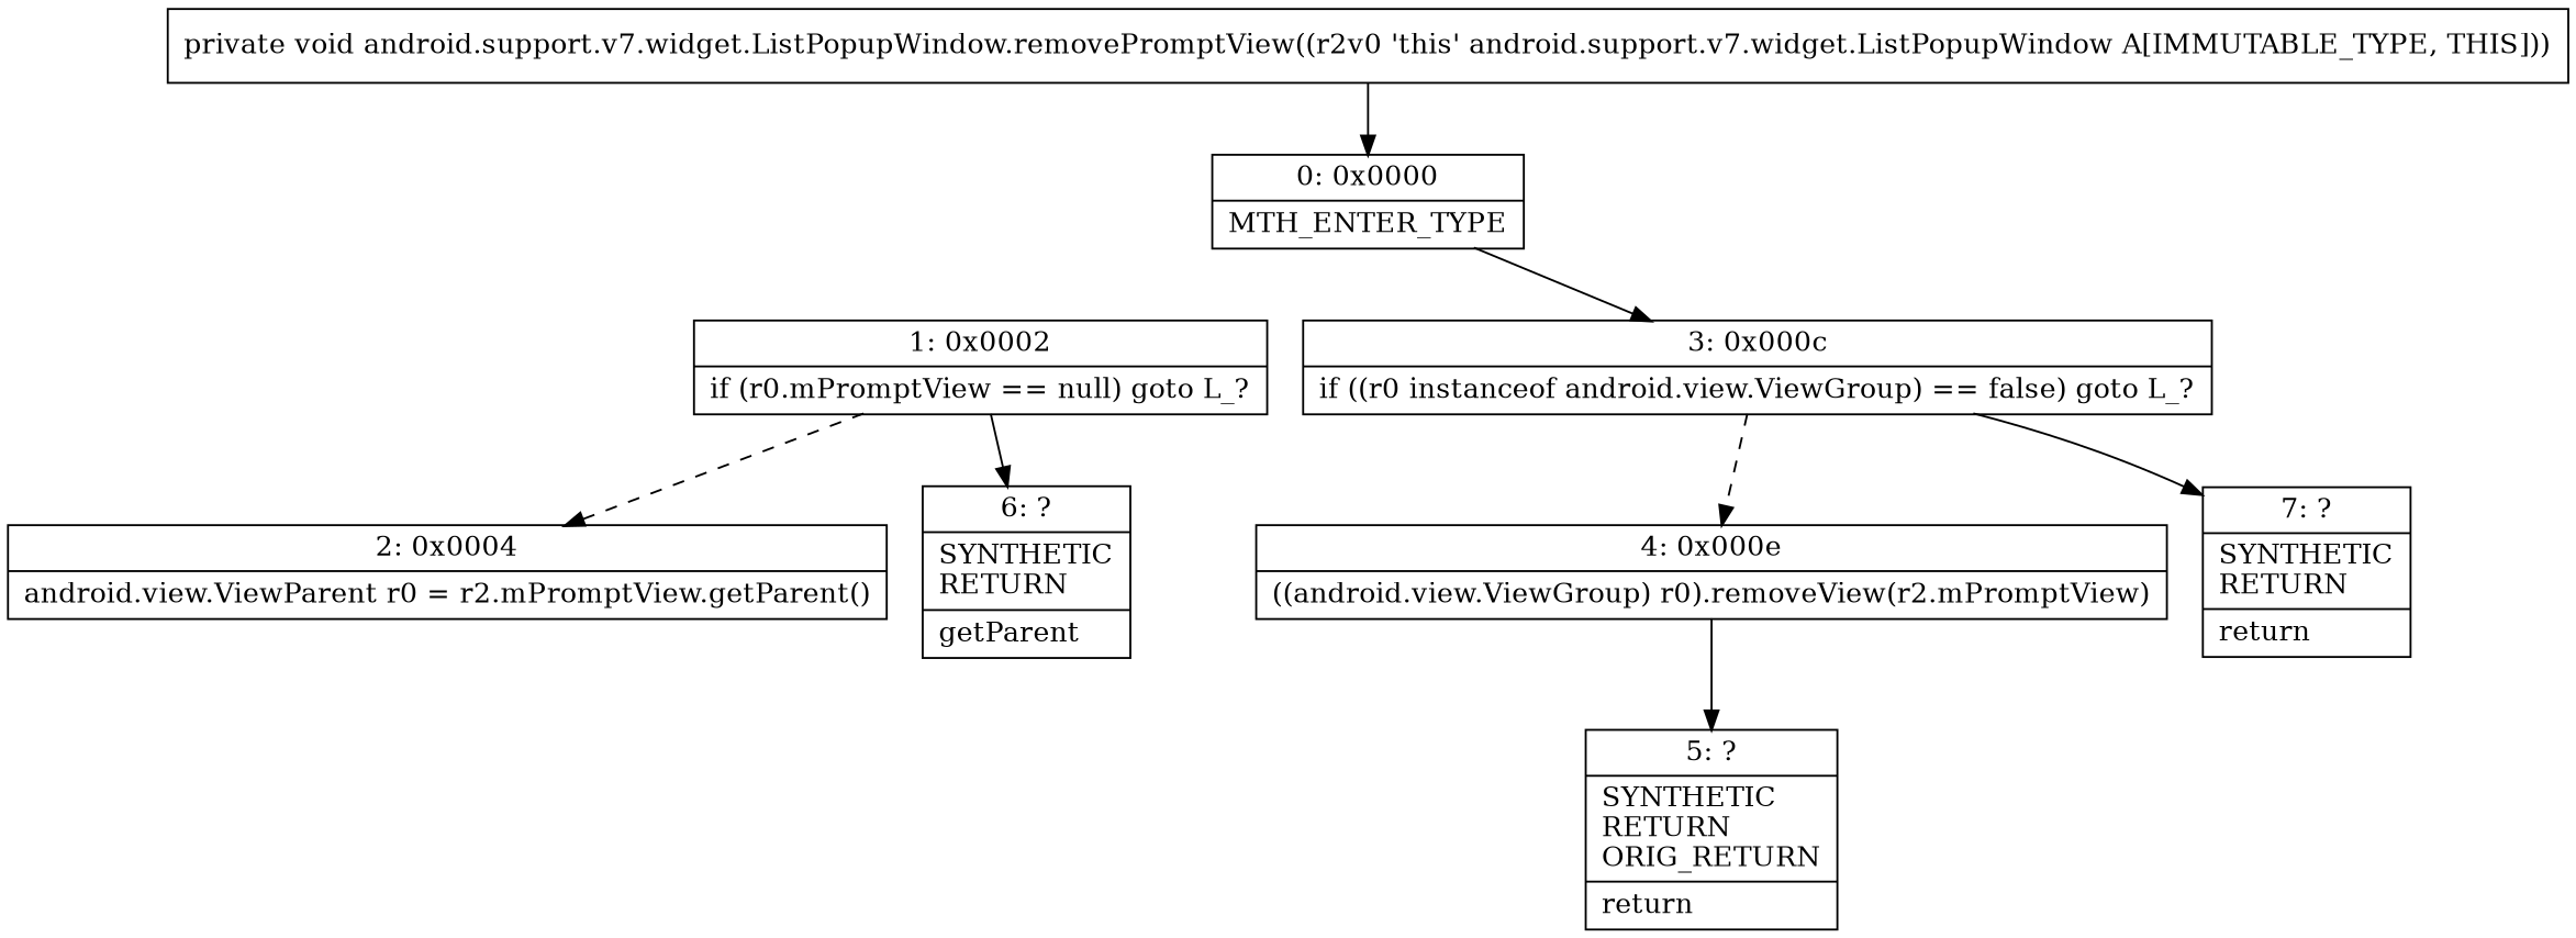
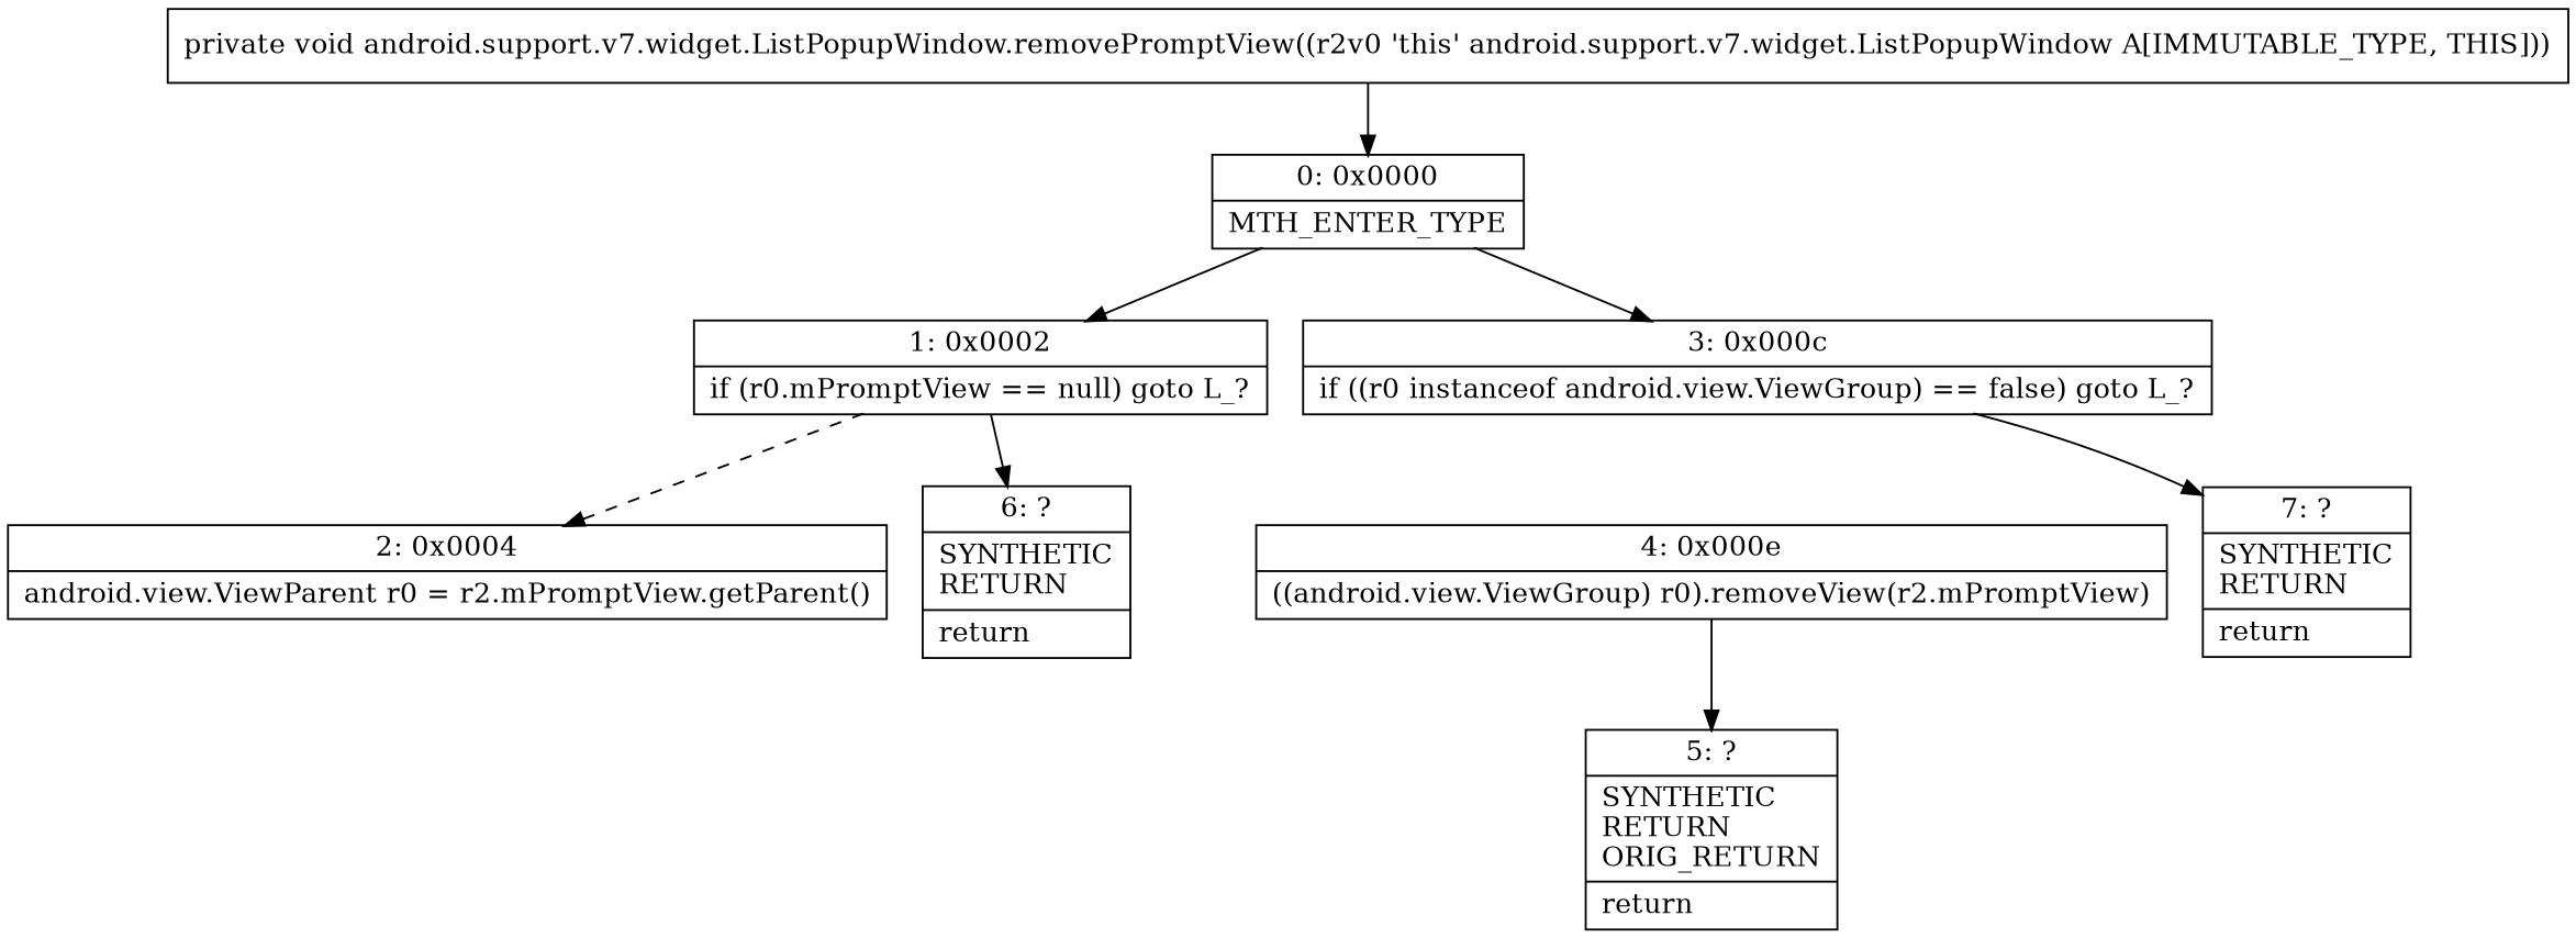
  digraph {
    node [shape=record]
    n1 [label="{0\:\ 0x0000|MTH_ENTER_TYPE\l}"]
    n2 [label="{1\:\ 0x0002|if (r0.mPromptView == null) goto L_?\l}"]
    n3 [label="{3\:\ 0x000c|if ((r0 instanceof android.view.ViewGroup) == false) goto L_?\l}"]
    n4 [label="{2\:\ 0x0004|android.view.ViewParent r0 = r2.mPromptView.getParent()\l}"]
-   n5 [label="{6\:\ ?|SYNTHETIC\lRETURN\l|getParent\l}"]
+   n5 [label="{6\:\ ?|SYNTHETIC\lRETURN\l|return\l}"]
    n6 [label="{4\:\ 0x000e|((android.view.ViewGroup) r0).removeView(r2.mPromptView)\l}"]
    n7 [label="{7\:\ ?|SYNTHETIC\lRETURN\l|return\l}"]
    n8 [label="{5\:\ ?|SYNTHETIC\lRETURN\lORIG_RETURN\l|return\l}"]
    n9 [label="{private void android.support.v7.widget.ListPopupWindow.removePromptView((r2v0 'this' android.support.v7.widget.ListPopupWindow A[IMMUTABLE_TYPE, THIS])) }"]
+   n1 -> n2
    n1 -> n3
    n2 -> n4 [style=dashed]
    n2 -> n5
-   n3 -> n6 [style=dashed]
    n3 -> n7
    n6 -> n8
    n9 -> n1
  }
